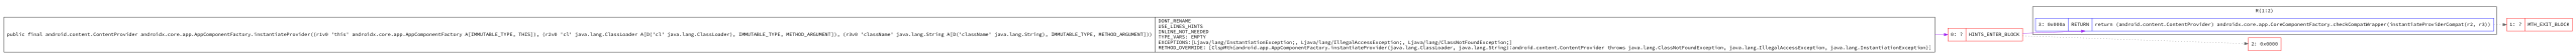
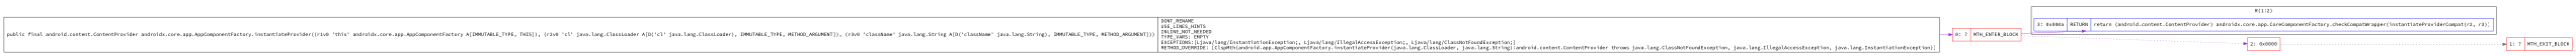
  digraph {
    fontname="Source Code Pro"
    rankdir=LR
    node [color=red fontname="Source Code Pro" shape=record]
    edge [color=gray40 fontname="Source Code Pro" style=dotted]
    n1 [color=blue label="{3\:\ 0x000a|RETURN\l|return (android.content.ContentProvider) androidx.core.app.CoreComponentFactory.checkCompatWrapper(instantiateProviderCompat(r2, r3))\l}"]
    n2 [label="{1\:\ ?|MTH_EXIT_BLOCK\l}"]
-   n3 [label="{0\:\ ?|HINTS_ENTER_BLOCK\l}"]
+   n3 [label="{0\:\ ?|MTH_ENTER_BLOCK\l}"]
    n4 [label="{2\:\ 0x0000}"]
    n5 [label="{public final android.content.ContentProvider androidx.core.app.AppComponentFactory.instantiateProvider((r1v0 'this' androidx.core.app.AppComponentFactory A[IMMUTABLE_TYPE, THIS]), (r2v0 'cl' java.lang.ClassLoader A[D('cl' java.lang.ClassLoader), IMMUTABLE_TYPE, METHOD_ARGUMENT]), (r3v0 'className' java.lang.String A[D('className' java.lang.String), IMMUTABLE_TYPE, METHOD_ARGUMENT]))  | DONT_RENAME\lUSE_LINES_HINTS\lINLINE_NOT_NEEDED\lTYPE_VARS: EMPTY\lEXCEPTIONS:[Ljava\/lang\/InstantiationException;, Ljava\/lang\/IllegalAccessException;, Ljava\/lang\/ClassNotFoundException;]\lMETHOD_OVERRIDE: [ClspMth\{android.app.AppComponentFactory.instantiateProvider(java.lang.ClassLoader, java.lang.String):android.content.ContentProvider throws java.lang.ClassNotFoundException, java.lang.IllegalAccessException, java.lang.InstantiationException\}]\l}" color=""]
    subgraph cluster_1 {
      label="R(1:2)"
      n1
    }
-   n1 -> n2
+   n4 -> n2
    n3 -> n1 [color=purple style=solid]
-   n3 -> n4
+   n3 -> n4 [color=purple]
    n5 -> n3 [color=purple style=solid]
  }
